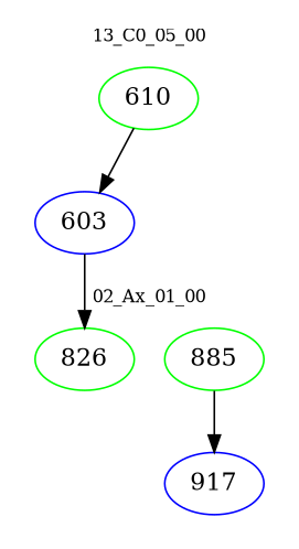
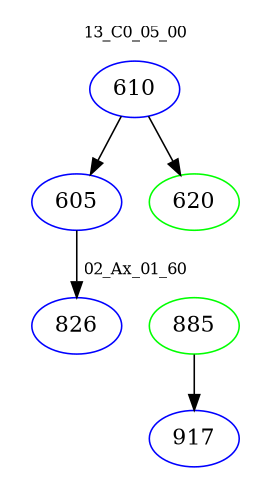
  digraph {
    node [color=green]
    edge [color=black]
    n1 [label=885]
-   n2 [label=826]
+   n2 [color=blue label=826]
    n3 [color=blue label=917]
-   n4 [label=610]
-   n5 [color=blue label=603]
+   n4 [color=blue label=610]
+   n5 [color=blue label=605]
+   n6 [label=620]
    subgraph cluster_1 {
      color=white
      fontsize=10
-     label="02_Ax_01_00"
+     label="02_Ax_01_60"
      n1
      n2
      n3
    }
    subgraph cluster_2 {
      color=white
      fontsize=10
      label="13_C0_05_00"
      n4
      n5
+     n6
    }
    n1 -> n3
    n4 -> n5
+   n4 -> n6
    n5 -> n2
  }
